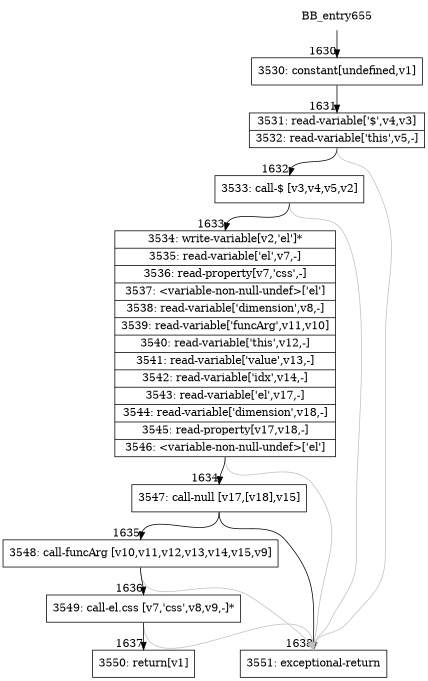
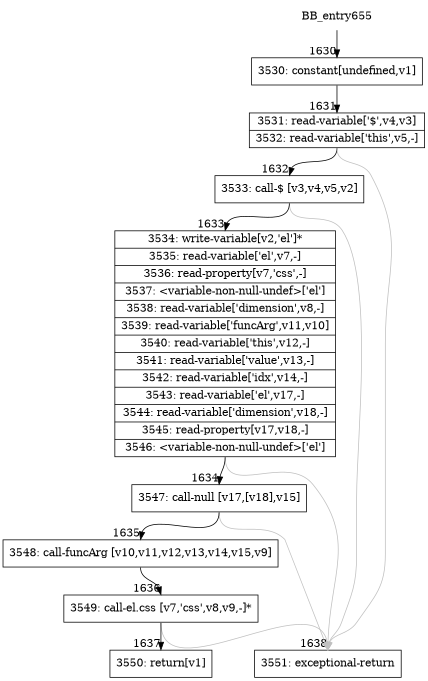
  digraph {
    rankdir=TD
    node [shape=record]
    edge [headport=n tailport=s]
    n1 [label=BB_entry655 shape=none]
    n2 [label="{3530: constant[undefined,v1]}"]
    n3 [label="{3531: read-variable['$',v4,v3]|3532: read-variable['this',v5,-]}"]
    n4 [label="{3533: call-$ [v3,v4,v5,v2]}"]
    n5 [label="{3551: exceptional-return}"]
    n6 [label="{3534: write-variable[v2,'el']*|3535: read-variable['el',v7,-]|3536: read-property[v7,'css',-]|3537: \<variable-non-null-undef\>['el']|3538: read-variable['dimension',v8,-]|3539: read-variable['funcArg',v11,v10]|3540: read-variable['this',v12,-]|3541: read-variable['value',v13,-]|3542: read-variable['idx',v14,-]|3543: read-variable['el',v17,-]|3544: read-variable['dimension',v18,-]|3545: read-property[v17,v18,-]|3546: \<variable-non-null-undef\>['el']}"]
    n7 [label="{3547: call-null [v17,[v18],v15]}"]
    n8 [label="{3548: call-funcArg [v10,v11,v12,v13,v14,v15,v9]}"]
    n9 [label="{3549: call-el.css [v7,'css',v8,v9,-]*}"]
    n10 [label="{3550: return[v1]}"]
    n1 -> n2 [headlabel="    1630"]
    n2 -> n3 [headlabel="      1631"]
    n3 -> n4 [headlabel="      1632"]
    n3 -> n5 [color=gray headlabel="      1638"]
    n4 -> n5 [color=gray]
    n4 -> n6 [headlabel="      1633"]
    n6 -> n5 [color=gray]
    n6 -> n7 [headlabel="      1634"]
-   n7 -> n5 [color=black]
+   n7 -> n5 [color=gray]
    n7 -> n8 [headlabel="      1635"]
-   n8 -> n5 [color=gray]
    n8 -> n9 [headlabel="      1636"]
    n9 -> n5 [color=gray]
    n9 -> n10 [headlabel="      1637"]
  }
